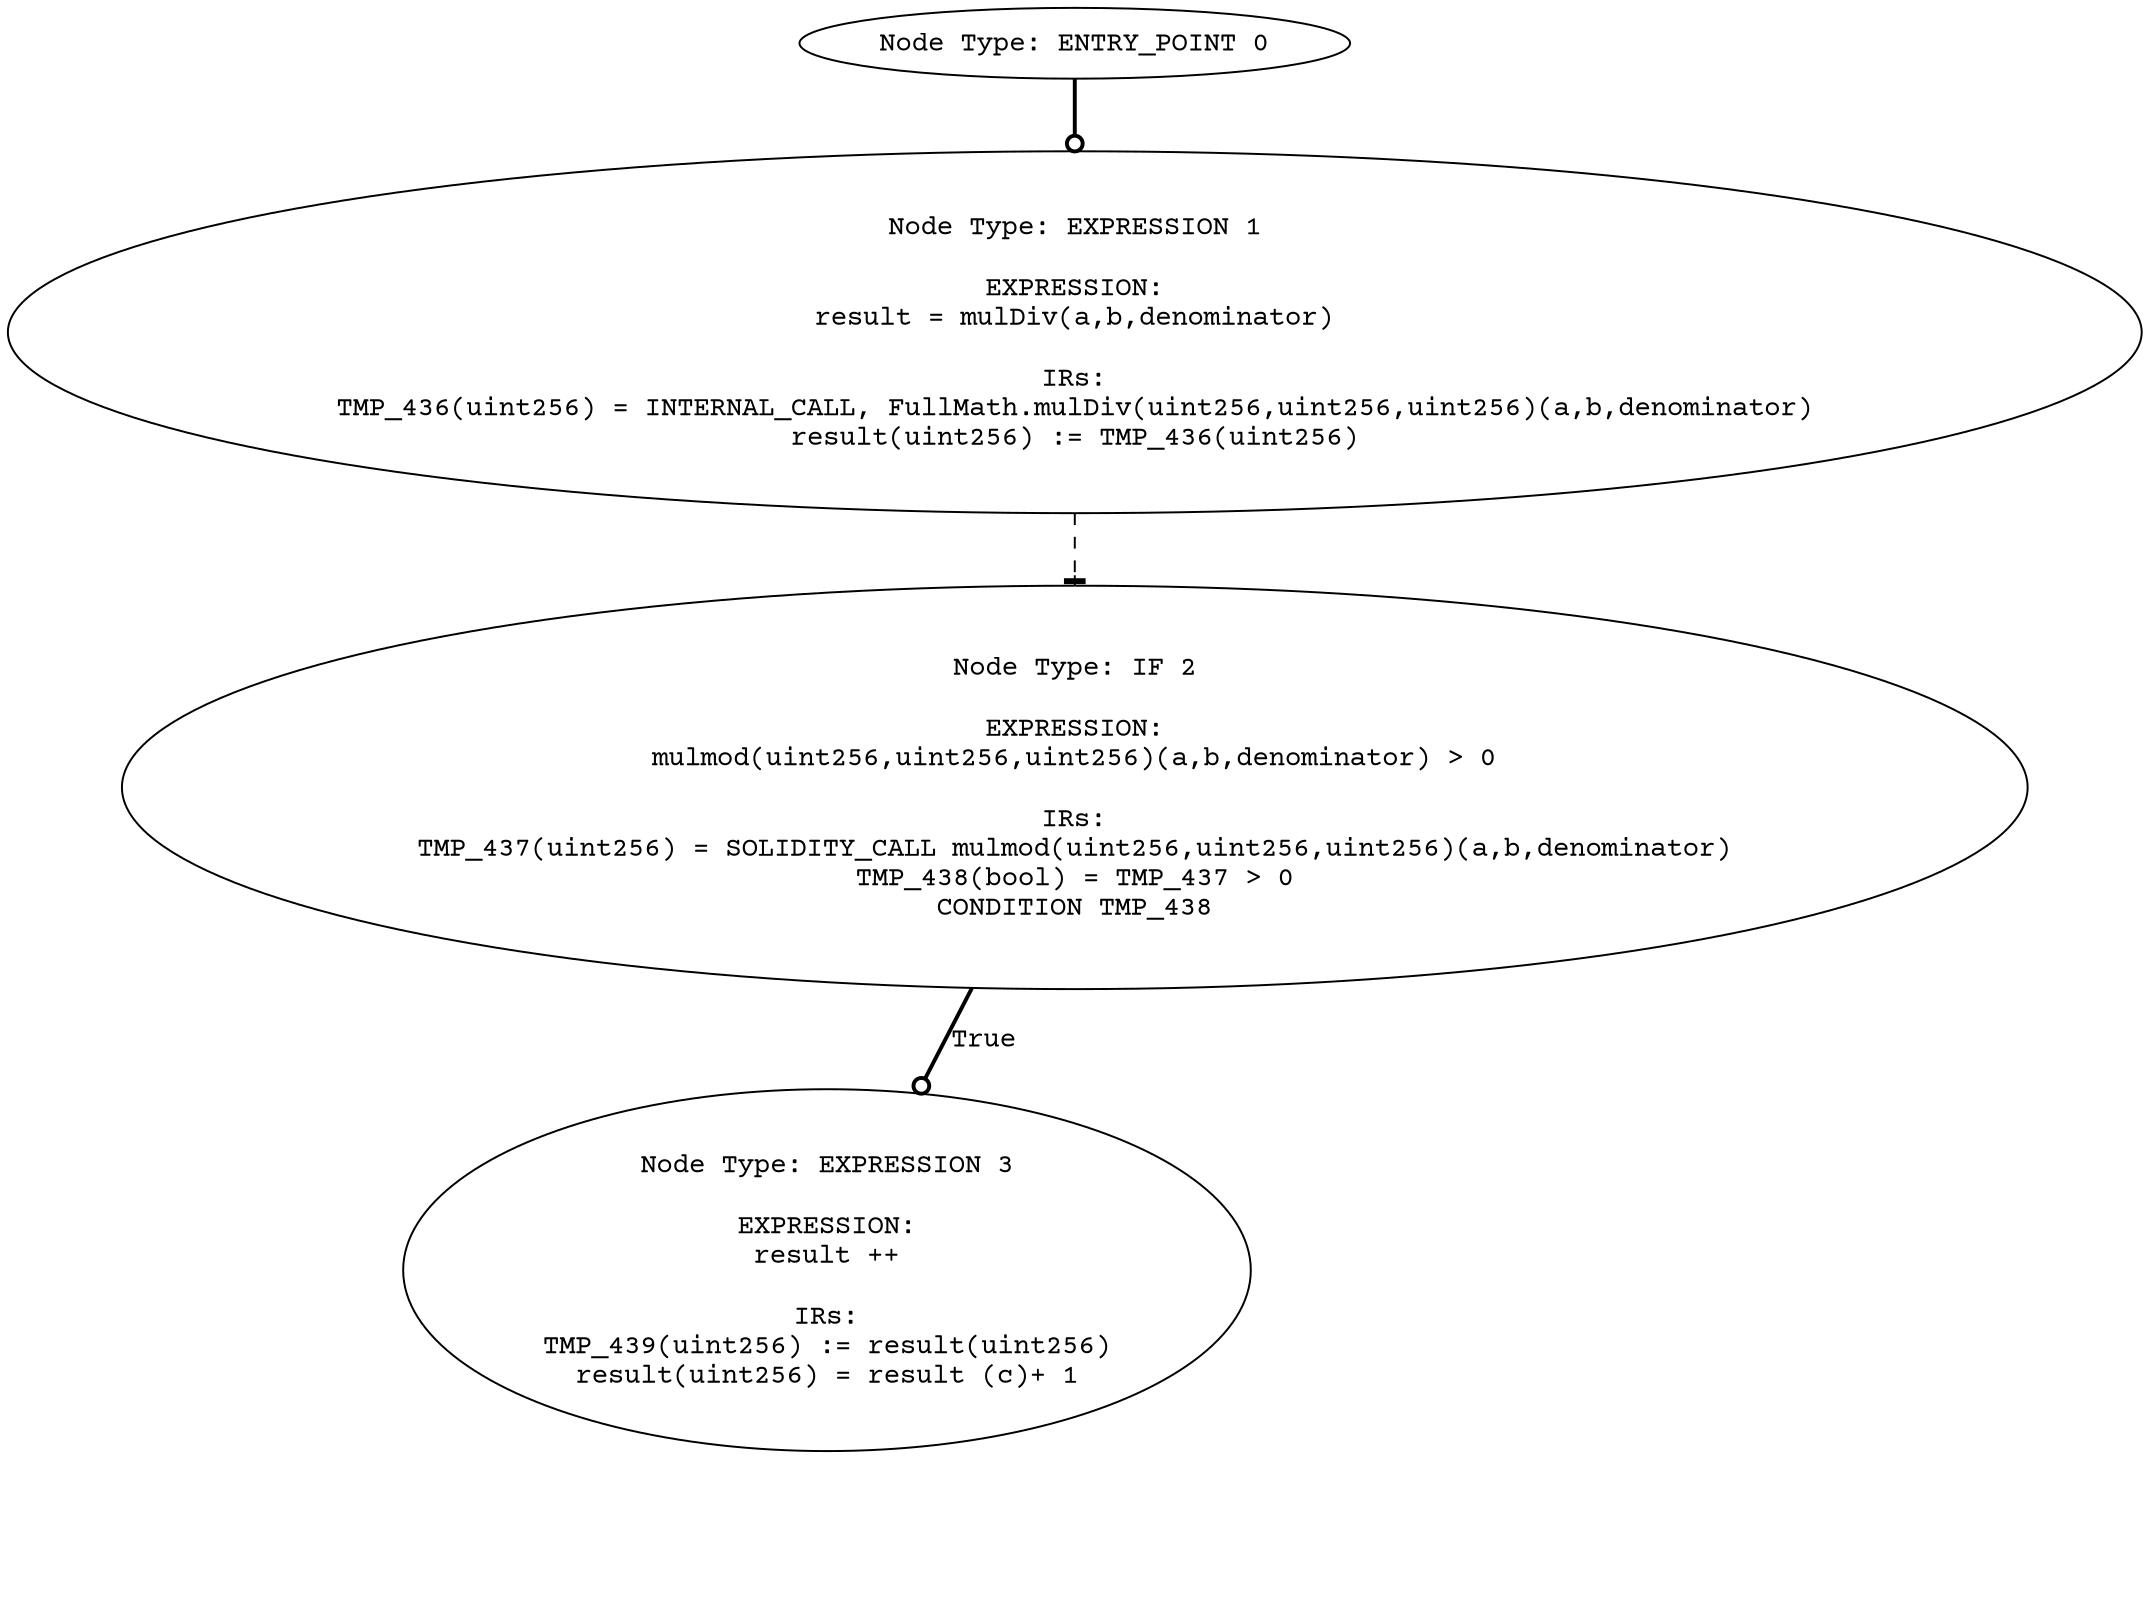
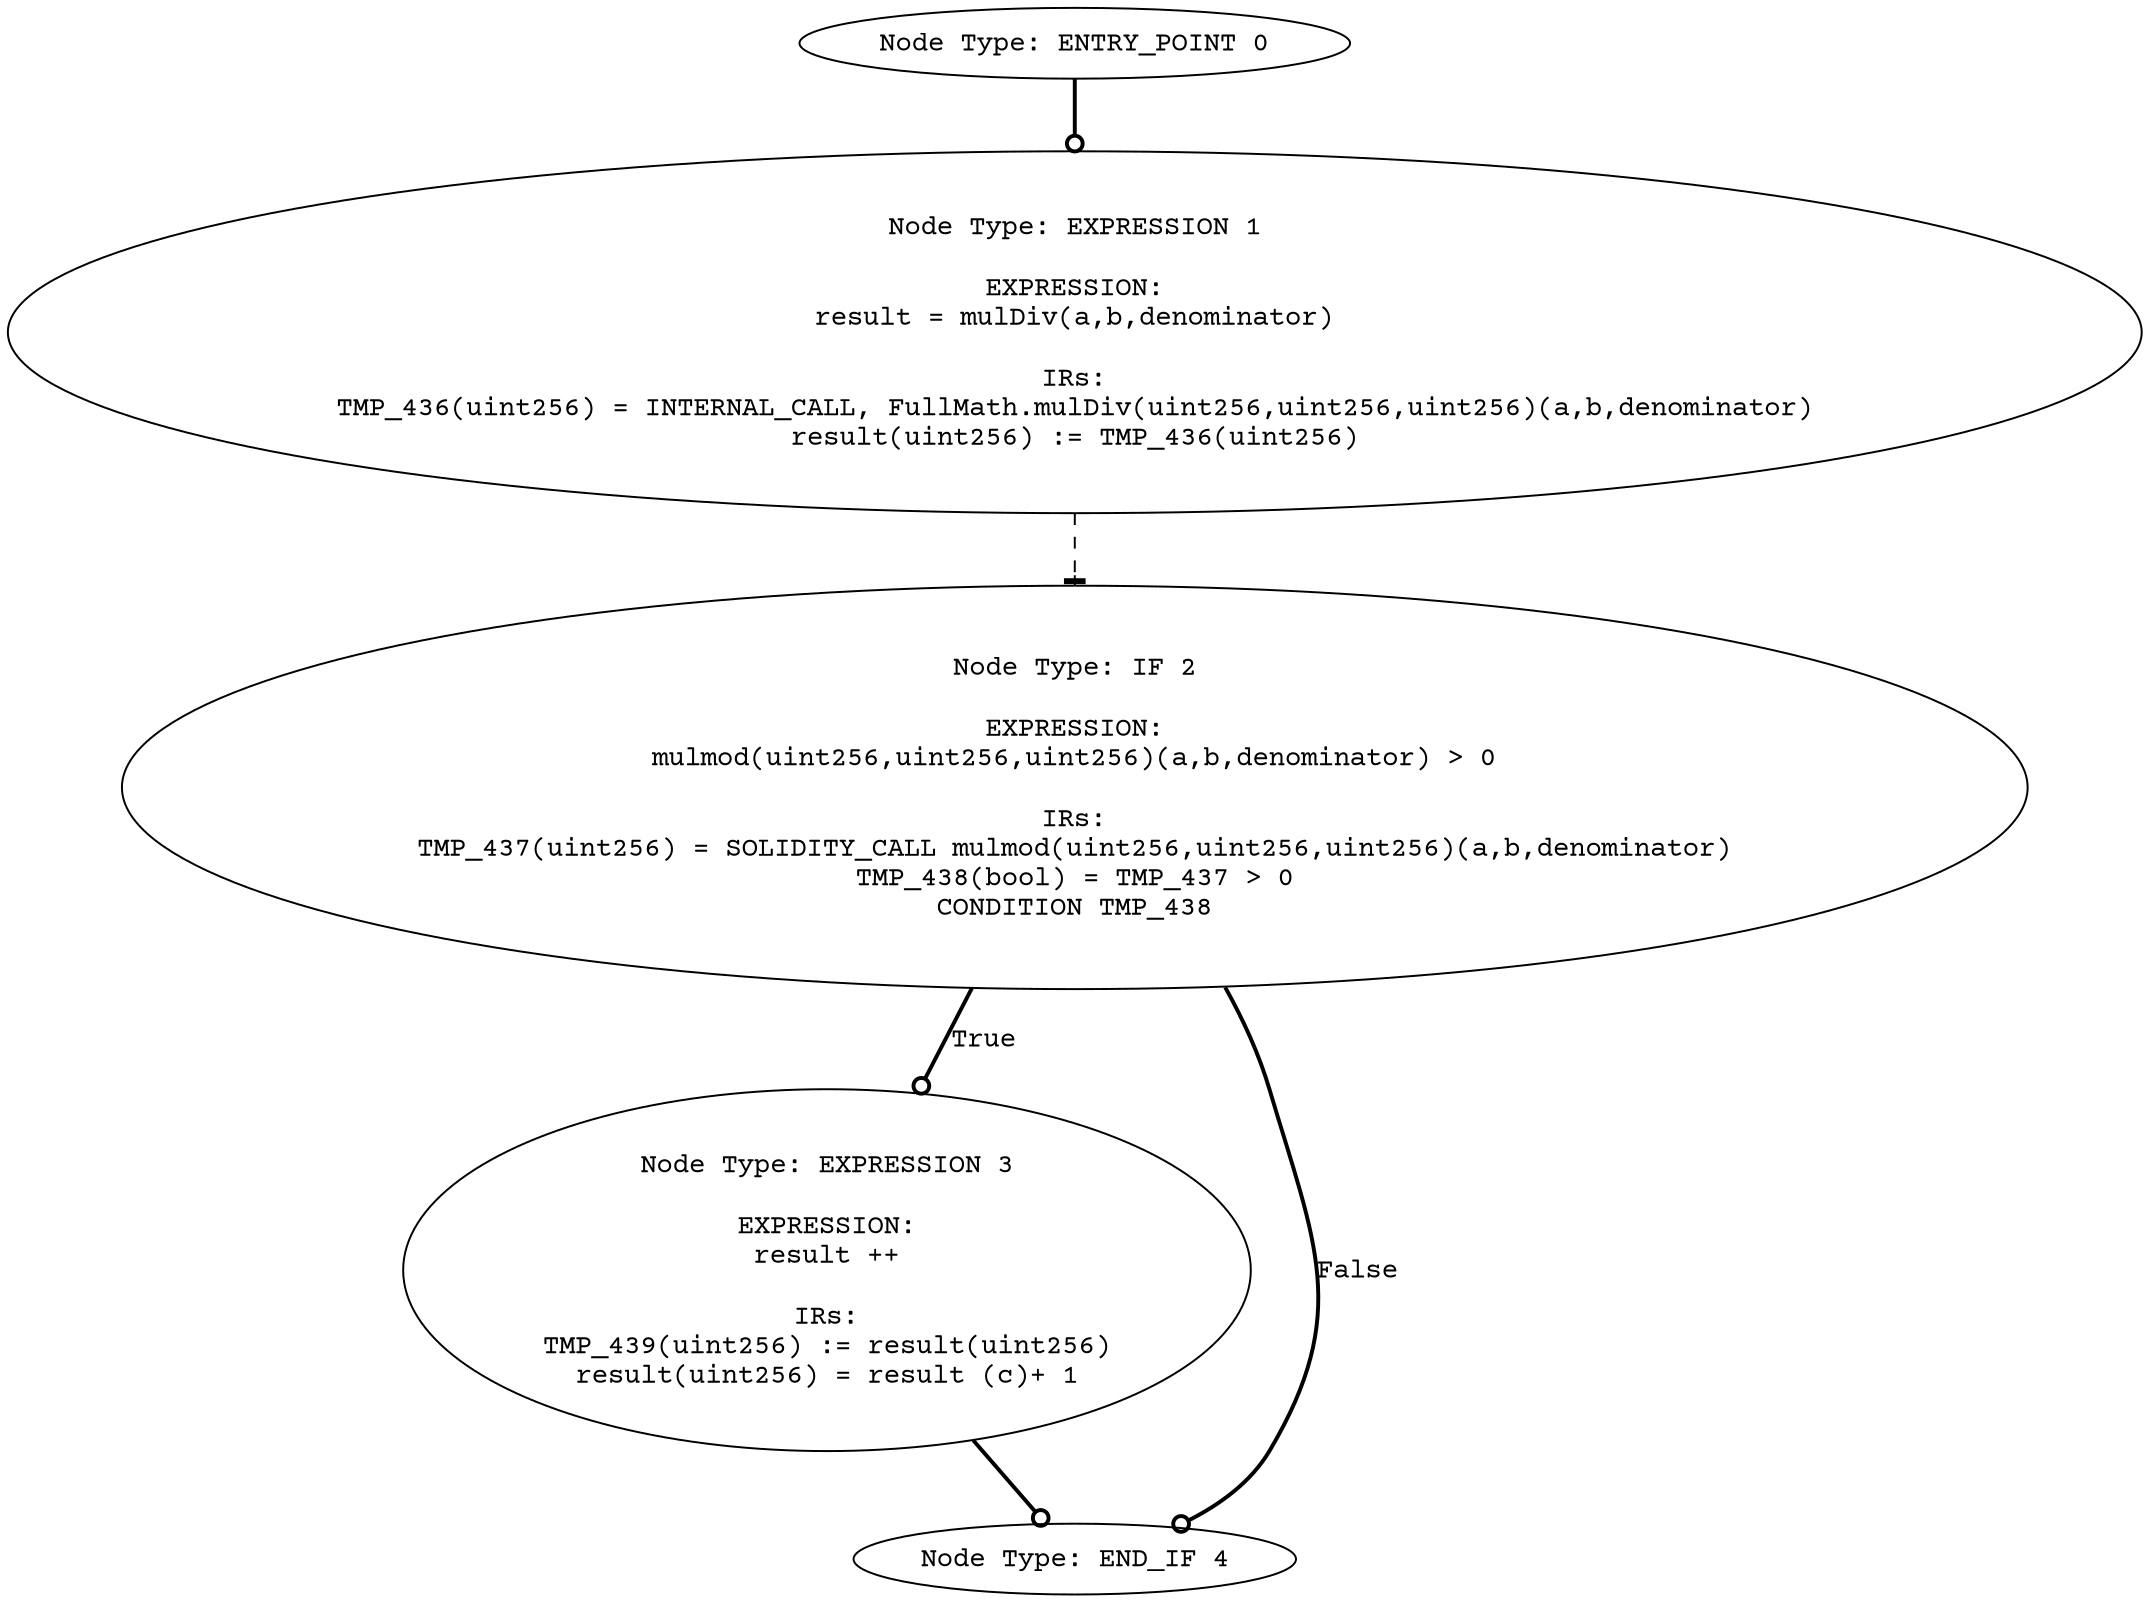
  digraph {
    fontname="Courier Prime"
    node [fontname="Courier Prime"]
    edge [style=bold arrowhead=odot fontname="Courier Prime"]
    n1 [label="Node Type: ENTRY_POINT 0\n"]
    n2 [label="Node Type: EXPRESSION 1\n\nEXPRESSION:\nresult = mulDiv(a,b,denominator)\n\nIRs:\nTMP_436(uint256) = INTERNAL_CALL, FullMath.mulDiv(uint256,uint256,uint256)(a,b,denominator)\nresult(uint256) := TMP_436(uint256)"]
    n3 [label="Node Type: IF 2\n\nEXPRESSION:\nmulmod(uint256,uint256,uint256)(a,b,denominator) > 0\n\nIRs:\nTMP_437(uint256) = SOLIDITY_CALL mulmod(uint256,uint256,uint256)(a,b,denominator)\nTMP_438(bool) = TMP_437 > 0\nCONDITION TMP_438"]
    n4 [label="Node Type: EXPRESSION 3\n\nEXPRESSION:\nresult ++\n\nIRs:\nTMP_439(uint256) := result(uint256)\nresult(uint256) = result (c)+ 1"]
+   n5 [label="Node Type: END_IF 4\n"]
    n1 -> n2
    n2 -> n3 [style=dashed arrowhead=tee]
    n3 -> n4 [label=True]
+   n3 -> n5 [label=False]
+   n4 -> n5
  }
